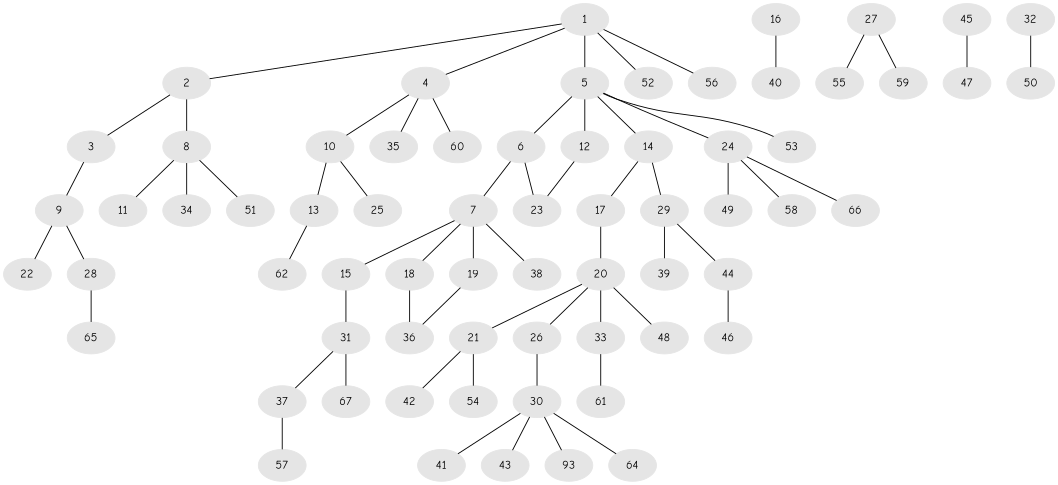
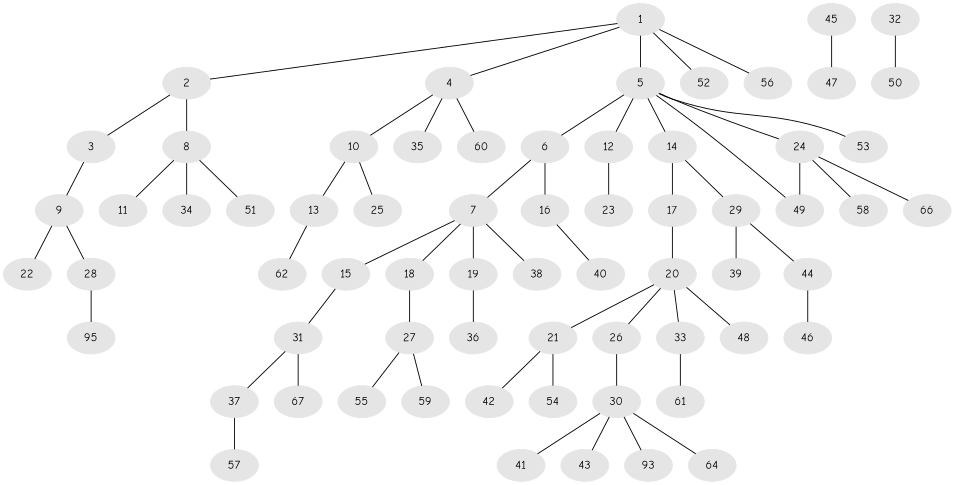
  graph {
    fontname="Comic Neue"
    node [color=gray90 fontname="Comic Neue" style=filled]
    edge [fontname="Comic Neue"]
    1
    2
    4
    5
    52
    56
    3
    8
    10
    35
    60
    6
    12
    14
    24
    49
    53
    9
    11
    34
    51
    22
    28
    13
    25
    7
    16
    23
    17
    29
    58
    66
    15
    18
    19
    38
    40
    31
    27
    36
-   65
+   65 [label=95]
    62
    45
    47
    20
    39
    44
    37
    67
    21
    26
    33
    48
    55
    59
    42
    54
    30
    61
    32
    50
    41
    43
    n64 [label=93]
    64
    46
    57
    1 -- 2
    1 -- 4
    1 -- 5
    1 -- 52
    1 -- 56
    2 -- 3
    2 -- 8
    4 -- 10
    4 -- 35
    4 -- 60
    5 -- 6
    5 -- 12
    5 -- 14
    5 -- 24
+   5 -- 49
    5 -- 53
    3 -- 9
    8 -- 11
    8 -- 34
    8 -- 51
    10 -- 13
    10 -- 25
    6 -- 7
-   6 -- 23
+   6 -- 16
    12 -- 23
    14 -- 17
    14 -- 29
    24 -- 49
    24 -- 58
    24 -- 66
    9 -- 22
    9 -- 28
    28 -- 65
    13 -- 62
    7 -- 15
    7 -- 18
    7 -- 19
    7 -- 38
    16 -- 40
    17 -- 20
    29 -- 39
    29 -- 44
    15 -- 31
-   18 -- 36
+   18 -- 27
    19 -- 36
    31 -- 37
    31 -- 67
    27 -- 55
    27 -- 59
    45 -- 47
    20 -- 21
    20 -- 26
    20 -- 33
    20 -- 48
    44 -- 46
    37 -- 57
    21 -- 42
    21 -- 54
    26 -- 30
    33 -- 61
    30 -- 41
    30 -- 43
    30 -- n64
    30 -- 64
    32 -- 50
  }
